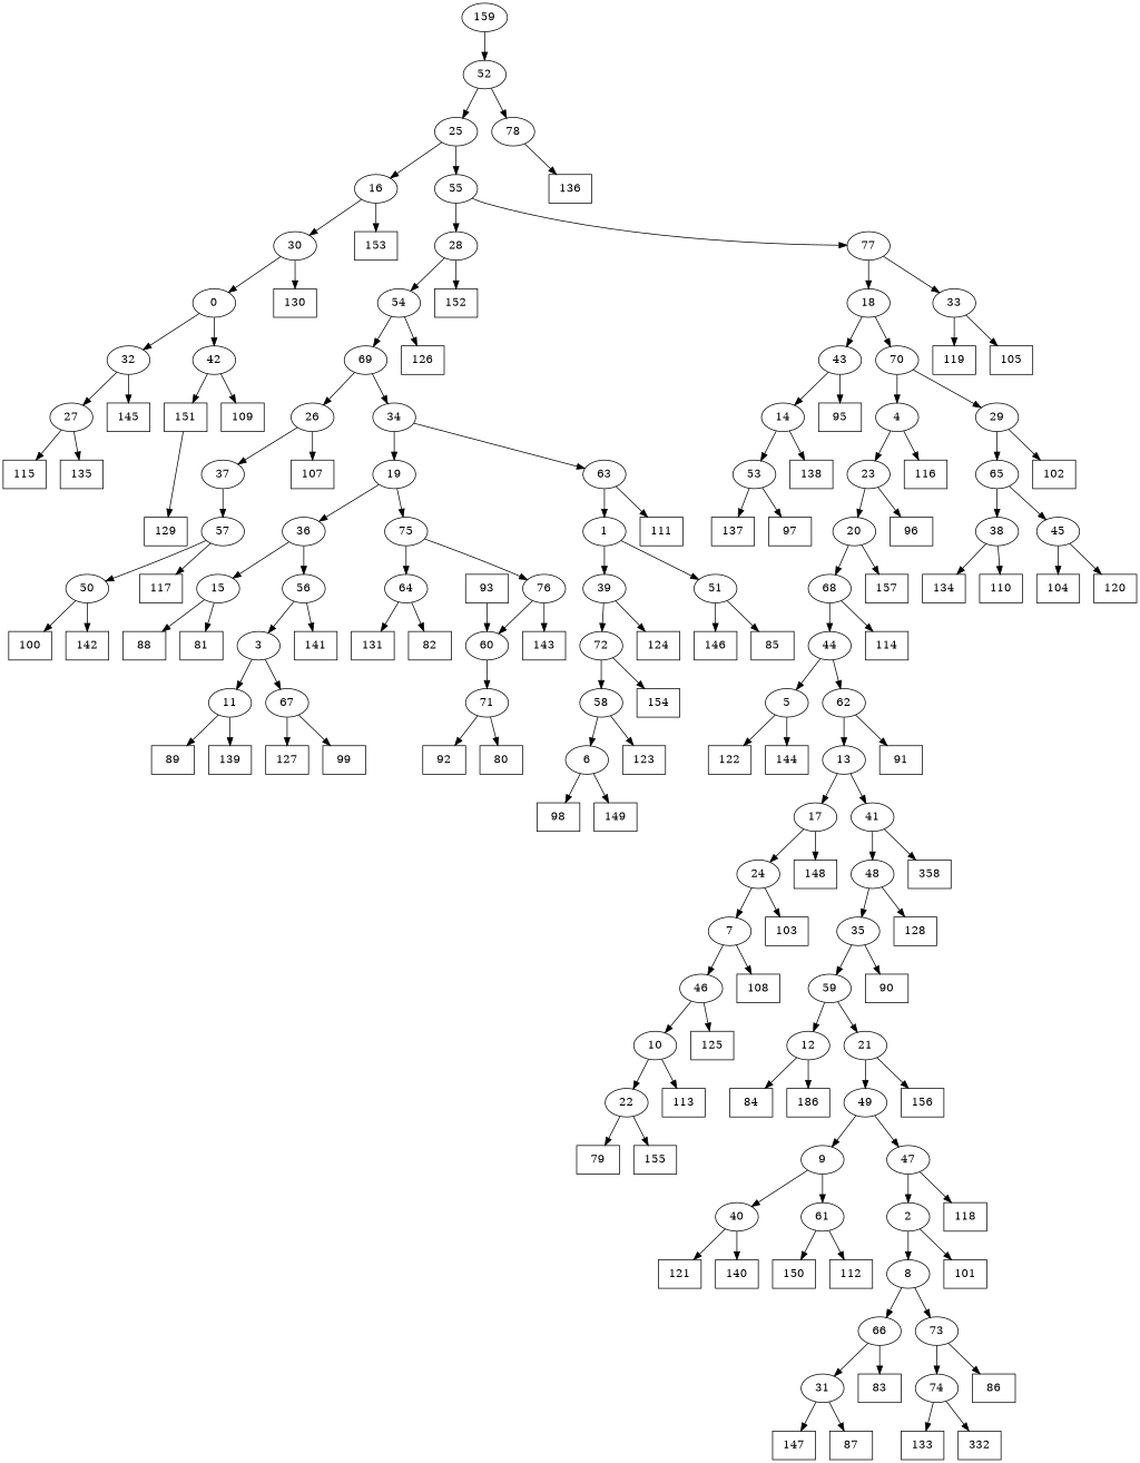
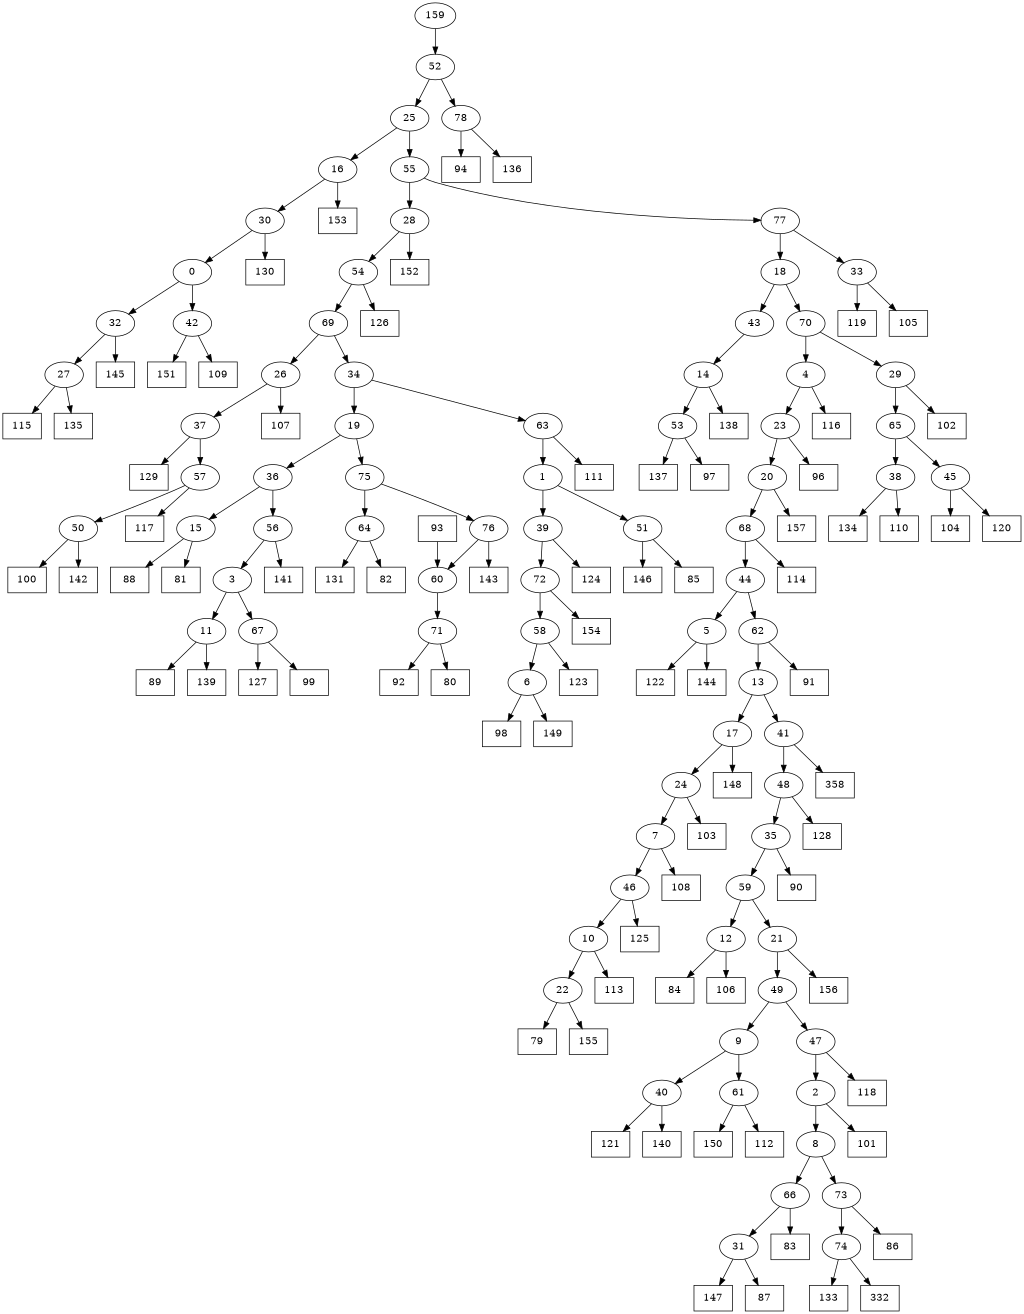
  digraph {
    n1 [label=0]
    n2 [label=32]
    n3 [label=42]
    n4 [label=27]
    n5 [label=145 shape=box]
    n6 [label=151 shape=box]
    n7 [label=109 shape=box]
    n8 [label=1]
    n9 [label=39]
    n10 [label=51]
    n11 [label=72]
    n12 [label=124 shape=box]
    n13 [label=146 shape=box]
    n14 [label=85 shape=box]
    n15 [label=2]
    n16 [label=8]
    n17 [label=101 shape=box]
    n18 [label=66]
    n19 [label=73]
    n20 [label=3]
    n21 [label=11]
    n22 [label=67]
    n23 [label=89 shape=box]
    n24 [label=139 shape=box]
    n25 [label=127 shape=box]
    n26 [label=99 shape=box]
    n27 [label=4]
    n28 [label=23]
    n29 [label=116 shape=box]
    n30 [label=20]
    n31 [label=96 shape=box]
    n32 [label=5]
    n33 [label=122 shape=box]
    n34 [label=144 shape=box]
    n35 [label=6]
    n36 [label=98 shape=box]
    n37 [label=149 shape=box]
    n38 [label=7]
    n39 [label=46]
    n40 [label=108 shape=box]
    n41 [label=10]
    n42 [label=125 shape=box]
    n43 [label=31]
    n44 [label=83 shape=box]
    n45 [label=74]
    n46 [label=86 shape=box]
    n47 [label=9]
    n48 [label=40]
    n49 [label=61]
    n50 [label=121 shape=box]
    n51 [label=140 shape=box]
    n52 [label=150 shape=box]
    n53 [label=112 shape=box]
    n54 [label=22]
    n55 [label=113 shape=box]
    n56 [label=79 shape=box]
    n57 [label=155 shape=box]
    n58 [label=12]
    n59 [label=84 shape=box]
-   n60 [label=186 shape=box]
+   n60 [label=106 shape=box]
    n61 [label=13]
    n62 [label=17]
    n63 [label=41]
    n64 [label=24]
    n65 [label=148 shape=box]
    n66 [label=48]
    n67 [label=358 shape=box]
    n68 [label=14]
    n69 [label=53]
    n70 [label=138 shape=box]
    n71 [label=137 shape=box]
    n72 [label=97 shape=box]
    n73 [label=15]
    n74 [label=88 shape=box]
    n75 [label=81 shape=box]
    n76 [label=16]
    n77 [label=30]
    n78 [label=153 shape=box]
    n79 [label=130 shape=box]
    n80 [label=103 shape=box]
    n81 [label=18]
    n82 [label=43]
    n83 [label=70]
-   n84 [label=95 shape=box]
    n85 [label=29]
    n86 [label=19]
    n87 [label=36]
    n88 [label=75]
    n89 [label=56]
    n90 [label=64]
    n91 [label=76]
    n92 [label=68]
    n93 [label=157 shape=box]
    n94 [label=44]
    n95 [label=114 shape=box]
    n96 [label=21]
    n97 [label=49]
    n98 [label=156 shape=box]
    n99 [label=47]
    n100 [label=25]
    n101 [label=55]
    n102 [label=28]
    n103 [label=77]
    n104 [label=26]
    n105 [label=37]
    n106 [label=107 shape=box]
    n107 [label=57]
    n108 [label=129 shape=box]
    n109 [label=115 shape=box]
    n110 [label=135 shape=box]
    n111 [label=54]
    n112 [label=152 shape=box]
    n113 [label=69]
    n114 [label=126 shape=box]
    n115 [label=65]
    n116 [label=102 shape=box]
    n117 [label=38]
    n118 [label=45]
    n119 [label=147 shape=box]
    n120 [label=87 shape=box]
    n121 [label=33]
    n122 [label=119 shape=box]
    n123 [label=105 shape=box]
    n124 [label=34]
    n125 [label=63]
    n126 [label=111 shape=box]
    n127 [label=35]
    n128 [label=59]
    n129 [label=90 shape=box]
    n130 [label=141 shape=box]
    n131 [label=50]
    n132 [label=117 shape=box]
    n133 [label=134 shape=box]
    n134 [label=110 shape=box]
    n135 [label=58]
    n136 [label=154 shape=box]
    n137 [label=128 shape=box]
    n138 [label=62]
    n139 [label=91 shape=box]
    n140 [label=104 shape=box]
    n141 [label=120 shape=box]
    n142 [label=118 shape=box]
    n143 [label=100 shape=box]
    n144 [label=142 shape=box]
    n145 [label=52]
    n146 [label=78]
+   n147 [label=94 shape=box]
    n148 [label=136 shape=box]
    n149 [label=123 shape=box]
    n150 [label=60]
    n151 [label=71]
    n152 [label=92 shape=box]
    n153 [label=80 shape=box]
    n154 [label=93 shape=box]
    n155 [label=131 shape=box]
    n156 [label=82 shape=box]
    n157 [label=133 shape=box]
    n158 [label=332 shape=box]
    n159 [label=143 shape=box]
    n160 [label=159]
    n1 -> n2
    n1 -> n3
    n2 -> n4
    n2 -> n5
    n3 -> n6
    n3 -> n7
    n4 -> n109
    n4 -> n110
    n8 -> n9
    n8 -> n10
    n9 -> n11
    n9 -> n12
    n10 -> n13
    n10 -> n14
    n11 -> n135
    n11 -> n136
    n15 -> n16
    n15 -> n17
    n16 -> n18
    n16 -> n19
    n18 -> n43
    n18 -> n44
    n19 -> n45
    n19 -> n46
    n20 -> n21
    n20 -> n22
    n21 -> n23
    n21 -> n24
    n22 -> n25
    n22 -> n26
    n27 -> n28
    n27 -> n29
    n28 -> n30
    n28 -> n31
    n30 -> n92
    n30 -> n93
    n32 -> n33
    n32 -> n34
    n35 -> n36
    n35 -> n37
    n38 -> n39
    n38 -> n40
    n39 -> n41
    n39 -> n42
    n41 -> n54
    n41 -> n55
    n43 -> n119
    n43 -> n120
    n45 -> n157
    n45 -> n158
    n47 -> n48
    n47 -> n49
    n48 -> n50
    n48 -> n51
    n49 -> n52
    n49 -> n53
    n54 -> n56
    n54 -> n57
    n58 -> n59
    n58 -> n60
    n61 -> n62
    n61 -> n63
    n62 -> n64
    n62 -> n65
    n63 -> n66
    n63 -> n67
    n64 -> n38
    n64 -> n80
    n66 -> n127
    n66 -> n137
    n68 -> n69
    n68 -> n70
    n69 -> n71
    n69 -> n72
    n73 -> n74
    n73 -> n75
    n76 -> n77
    n76 -> n78
    n77 -> n1
    n77 -> n79
    n81 -> n82
    n81 -> n83
    n82 -> n68
-   n82 -> n84
    n83 -> n27
    n83 -> n85
    n85 -> n115
    n85 -> n116
    n86 -> n87
    n86 -> n88
    n87 -> n73
    n87 -> n89
    n88 -> n90
    n88 -> n91
    n89 -> n20
    n89 -> n130
    n90 -> n155
    n90 -> n156
    n91 -> n150
    n91 -> n159
    n92 -> n94
    n92 -> n95
    n94 -> n32
    n94 -> n138
    n96 -> n97
    n96 -> n98
    n97 -> n47
    n97 -> n99
    n99 -> n15
    n99 -> n142
    n100 -> n76
    n100 -> n101
    n101 -> n102
    n101 -> n103
    n102 -> n111
    n102 -> n112
    n103 -> n81
    n103 -> n121
    n104 -> n105
    n104 -> n106
    n105 -> n107
-   n6 -> n108
+   n105 -> n108
    n107 -> n131
    n107 -> n132
    n111 -> n113
    n111 -> n114
    n113 -> n104
    n113 -> n124
    n115 -> n117
    n115 -> n118
    n117 -> n133
    n117 -> n134
    n118 -> n140
    n118 -> n141
    n121 -> n122
    n121 -> n123
    n124 -> n86
    n124 -> n125
    n125 -> n8
    n125 -> n126
    n127 -> n128
    n127 -> n129
    n128 -> n58
    n128 -> n96
    n131 -> n143
    n131 -> n144
    n135 -> n35
    n135 -> n149
    n138 -> n61
    n138 -> n139
    n145 -> n100
    n145 -> n146
+   n146 -> n147
    n146 -> n148
    n150 -> n151
    n151 -> n152
    n151 -> n153
    n154 -> n150
    n160 -> n145
  }
